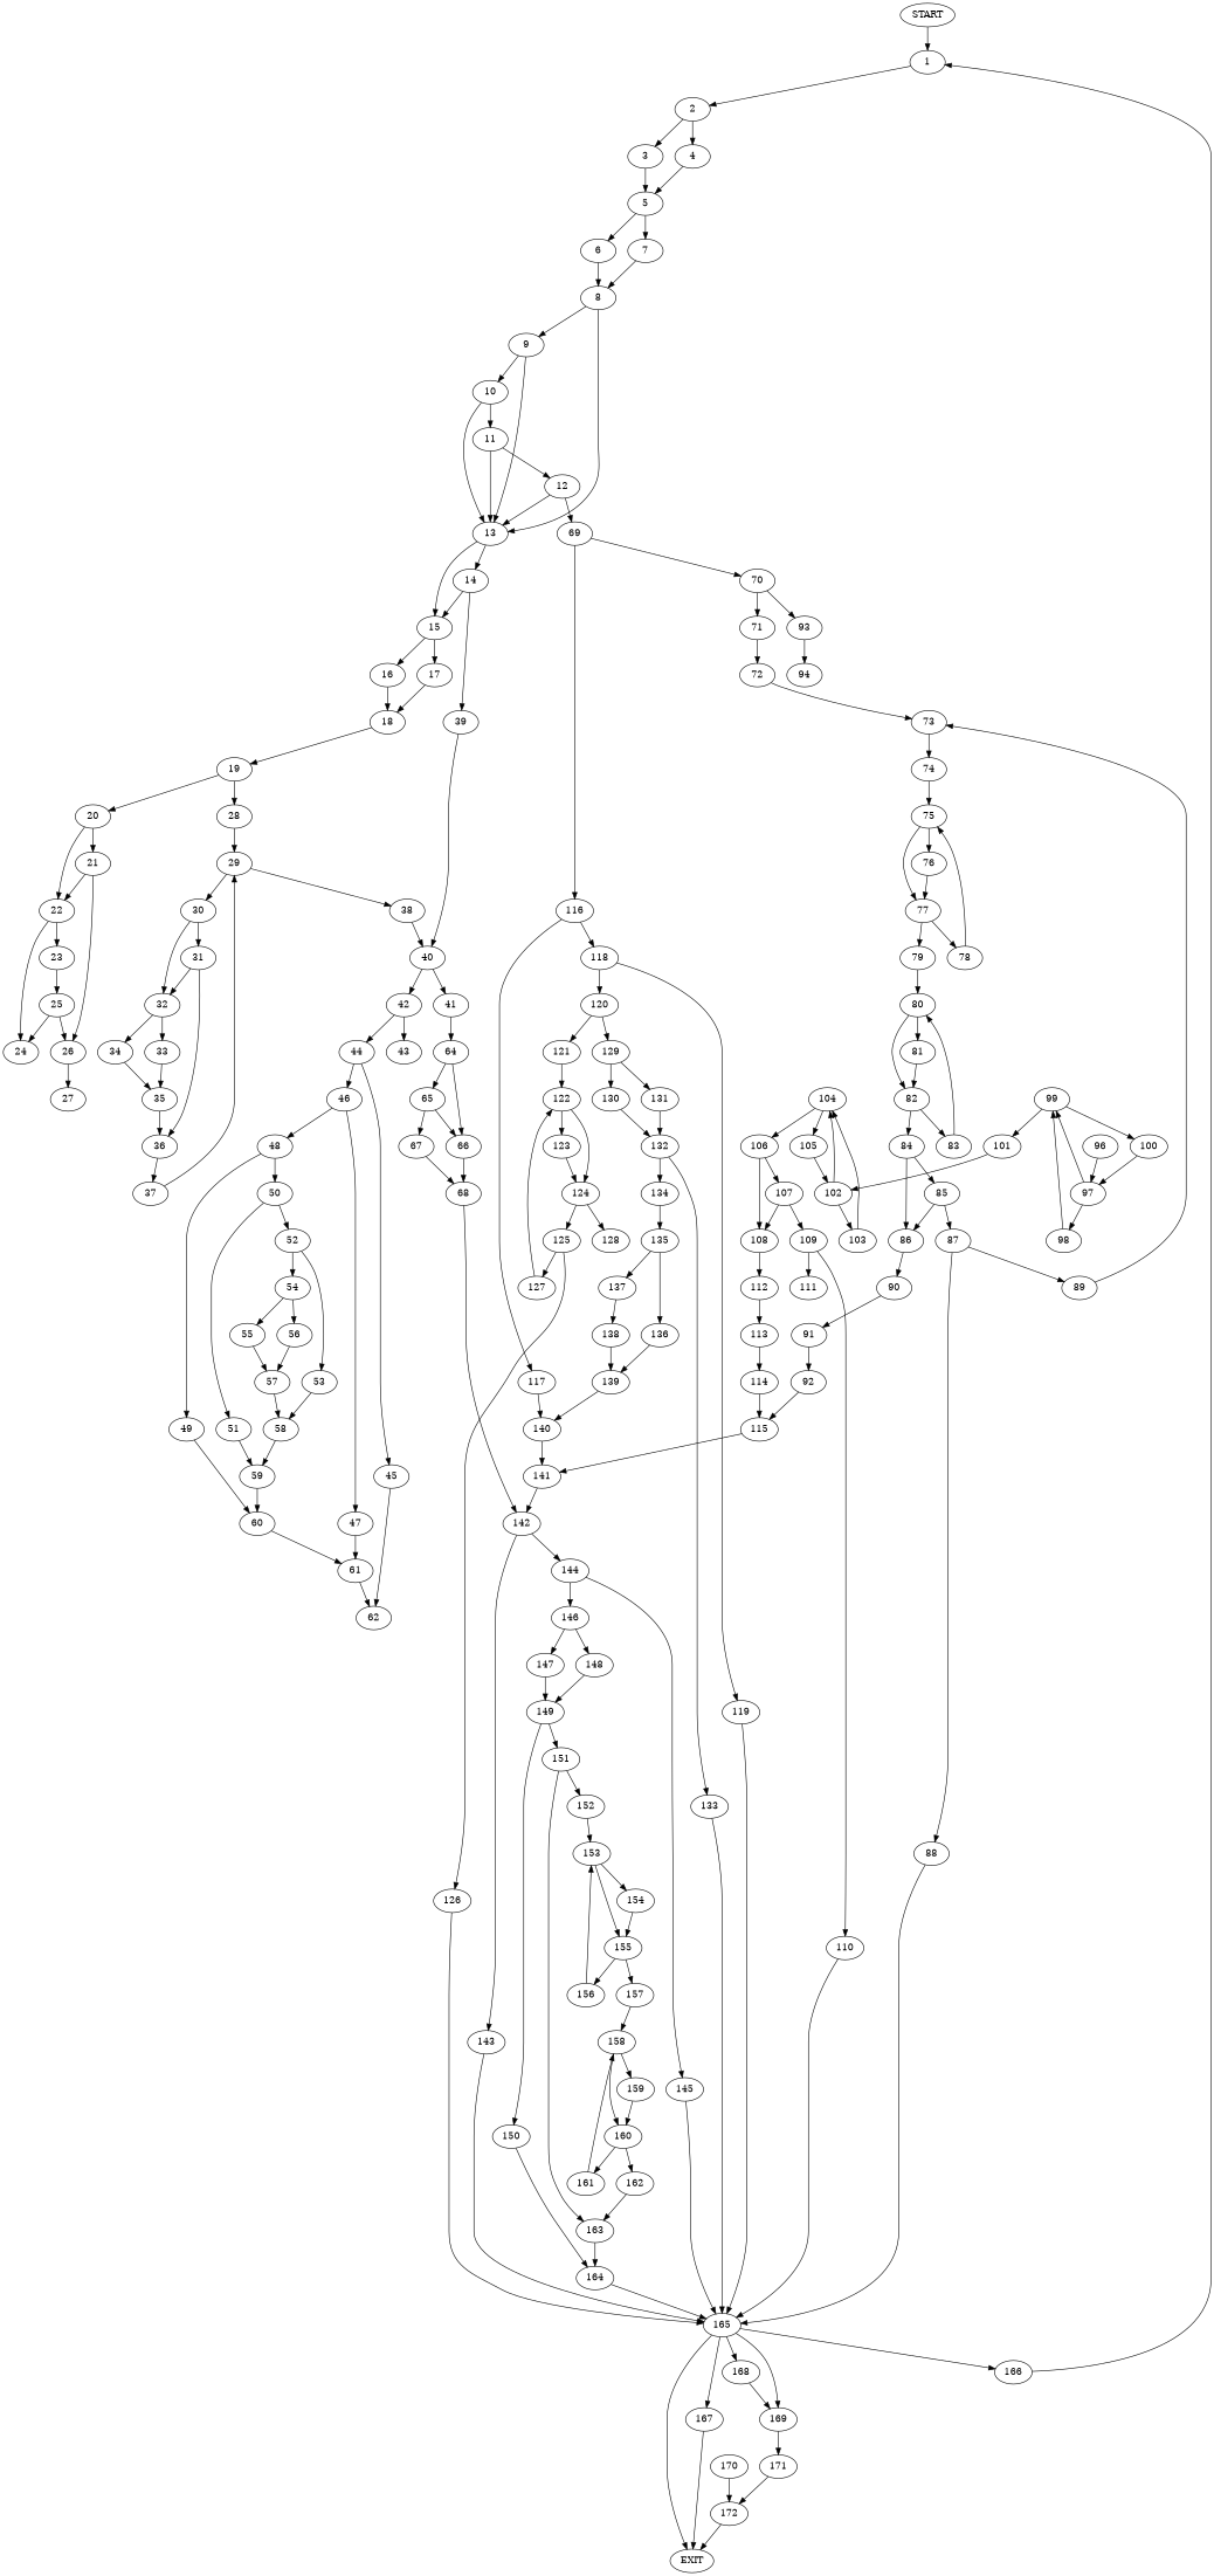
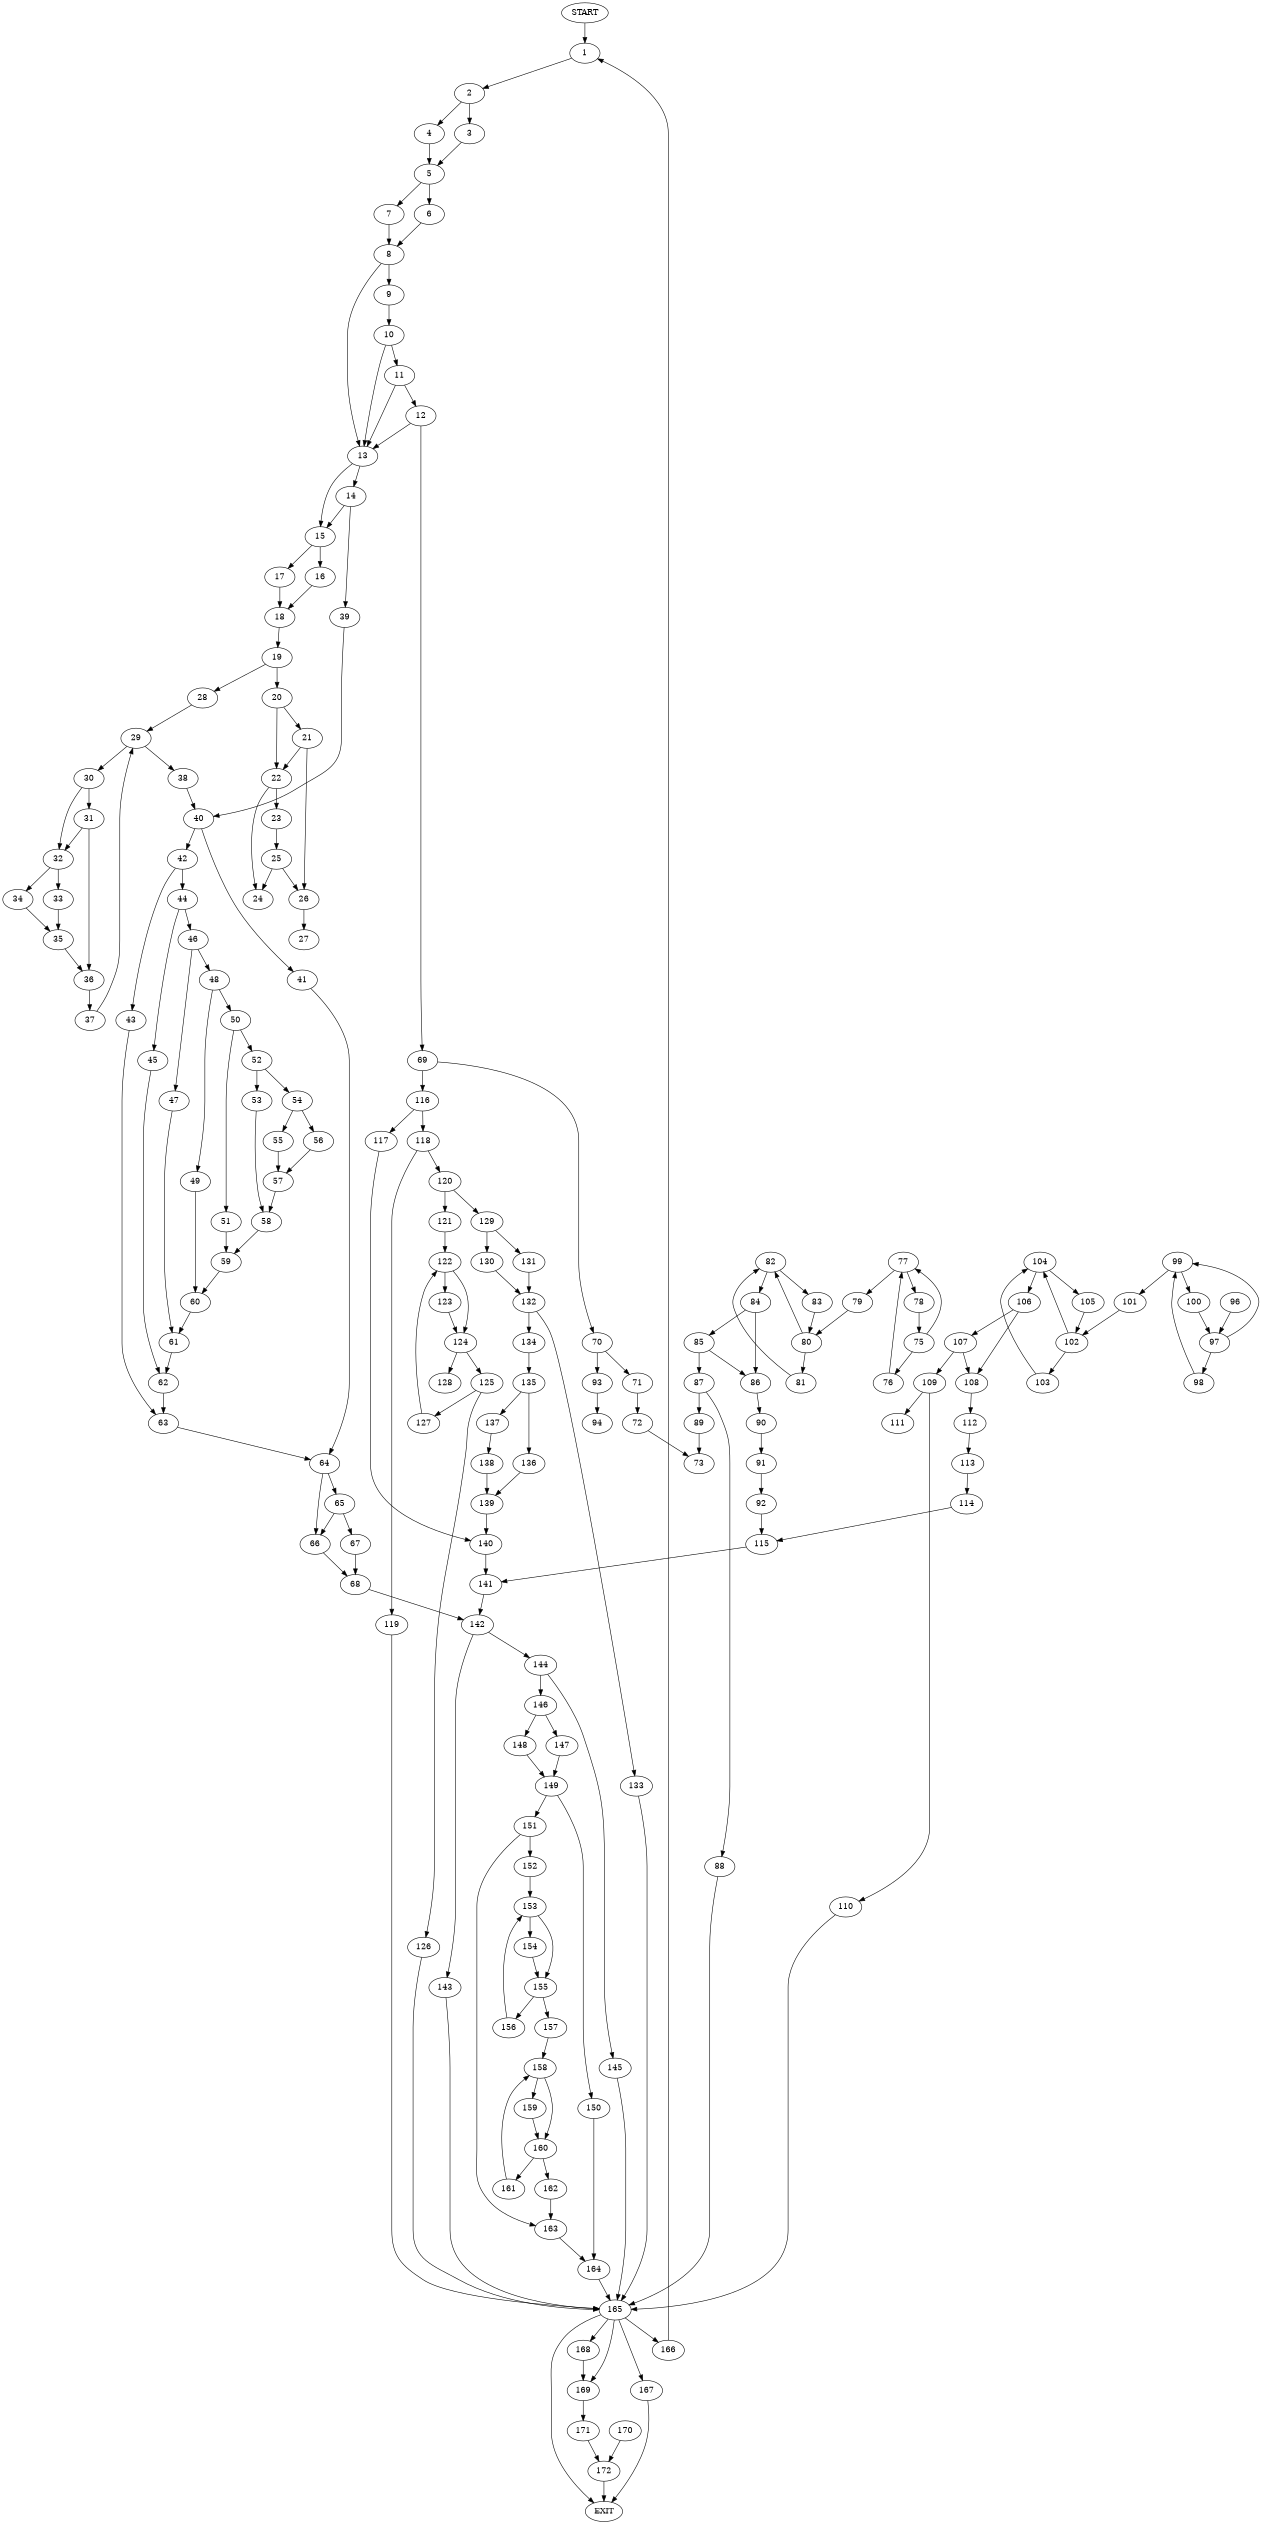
  digraph {
    n1 [label=START]
    1
    2
    3
    4
    5
    6
    7
    8
    9
    13
    10
    14
    15
    11
    12
    69
    70
    116
    39
    16
    17
    40
    18
    19
    20
    28
    21
    22
    29
    26
    23
    24
    27
    25
    30
    38
    31
    32
    36
    33
    34
    37
    35
    41
    42
    64
    43
    44
    65
    66
+   63
    45
    46
    62
    47
    48
    61
    49
    50
    60
    51
    52
    59
    53
    54
    58
    55
    56
    57
    67
    68
    142
    143
    144
    71
    93
    117
    118
    72
    94
    73
-   74
    75
    76
    77
    78
    79
    80
    81
    82
    83
    84
    85
    86
    87
    90
    88
    89
    91
    165
    166
    167
    168
    169
    n106 [label=EXIT]
    92
    115
    141
    96
    97
    98
    99
    100
    101
    102
    103
    104
    105
    106
    107
    108
    109
    112
    110
    111
    113
    114
    140
    119
    120
    121
    129
    122
    130
    131
    123
    124
    125
    128
    126
    127
    135
    136
    137
    132
    133
    134
    139
    138
    145
    146
    147
    148
    149
    150
    151
    164
    152
    163
    153
    154
    155
    156
    157
    158
    159
    160
    161
    162
    171
    170
    172
    n1 -> 1
    1 -> 2
    2 -> 3
    2 -> 4
    3 -> 5
    4 -> 5
    5 -> 6
    5 -> 7
    6 -> 8
    7 -> 8
    8 -> 9
    8 -> 13
-   9 -> 13
    9 -> 10
    13 -> 14
    13 -> 15
    10 -> 13
    10 -> 11
    14 -> 15
    14 -> 39
    15 -> 16
    15 -> 17
    11 -> 13
    11 -> 12
    12 -> 13
    12 -> 69
    69 -> 70
    69 -> 116
    70 -> 71
    70 -> 93
    116 -> 117
    116 -> 118
    39 -> 40
    16 -> 18
    17 -> 18
    40 -> 41
    40 -> 42
    18 -> 19
    19 -> 20
    19 -> 28
    20 -> 21
    20 -> 22
    28 -> 29
    21 -> 22
    21 -> 26
    22 -> 23
    22 -> 24
    29 -> 30
    29 -> 38
    26 -> 27
    23 -> 25
    25 -> 26
    25 -> 24
    30 -> 31
    30 -> 32
    38 -> 40
    31 -> 32
    31 -> 36
    32 -> 33
    32 -> 34
    36 -> 37
    33 -> 35
    34 -> 35
    37 -> 29
    35 -> 36
    41 -> 64
    42 -> 43
    42 -> 44
    64 -> 65
    64 -> 66
+   43 -> 63
    44 -> 45
    44 -> 46
    65 -> 66
    65 -> 67
    66 -> 68
+   63 -> 64
    45 -> 62
    46 -> 47
    46 -> 48
+   62 -> 63
    47 -> 61
    48 -> 49
    48 -> 50
    61 -> 62
    49 -> 60
    50 -> 51
    50 -> 52
    60 -> 61
    51 -> 59
    52 -> 53
    52 -> 54
    59 -> 60
    53 -> 58
    54 -> 55
    54 -> 56
    58 -> 59
    55 -> 57
    56 -> 57
    57 -> 58
    67 -> 68
    68 -> 142
    142 -> 143
    142 -> 144
    143 -> 165
    144 -> 145
    144 -> 146
    71 -> 72
    93 -> 94
    117 -> 140
    118 -> 119
    118 -> 120
    72 -> 73
-   73 -> 74
-   74 -> 75
    75 -> 76
    75 -> 77
    76 -> 77
    77 -> 78
    77 -> 79
    78 -> 75
    79 -> 80
    80 -> 81
    80 -> 82
    81 -> 82
    82 -> 83
    82 -> 84
    83 -> 80
    84 -> 85
    84 -> 86
    85 -> 86
    85 -> 87
    86 -> 90
    87 -> 88
    87 -> 89
    90 -> 91
    88 -> 165
    89 -> 73
    91 -> 92
    165 -> 166
    165 -> 167 [tailport=s2]
    165 -> 168 [tailport=s3]
    165 -> 169 [tailport=s4]
    165 -> n106
    166 -> 1
    167 -> n106
    168 -> 169
    169 -> 171
    92 -> 115
    115 -> 141
    141 -> 142
    96 -> 97
    97 -> 98
    97 -> 99
    98 -> 99
    99 -> 100
    99 -> 101
    100 -> 97
    101 -> 102
    102 -> 103
    102 -> 104
    103 -> 104
    104 -> 105
    104 -> 106
    105 -> 102
    106 -> 107
    106 -> 108
    107 -> 108
    107 -> 109
    108 -> 112
    109 -> 110
    109 -> 111
    112 -> 113
    110 -> 165
    113 -> 114
    114 -> 115
    140 -> 141
    119 -> 165
    120 -> 121
    120 -> 129
    121 -> 122
    129 -> 130
    129 -> 131
    122 -> 123
    122 -> 124
    130 -> 132
    131 -> 132
    123 -> 124
    124 -> 125
    124 -> 128
    125 -> 126
    125 -> 127
    126 -> 165
    127 -> 122
    135 -> 136
    135 -> 137
    136 -> 139
    137 -> 138
    132 -> 133
    132 -> 134
    133 -> 165
    134 -> 135
    139 -> 140
    138 -> 139
    145 -> 165
    146 -> 147
    146 -> 148
    147 -> 149
    148 -> 149
    149 -> 150
    149 -> 151
    150 -> 164
    151 -> 152
    151 -> 163
    164 -> 165
    152 -> 153
    163 -> 164
    153 -> 154
    153 -> 155
    154 -> 155
    155 -> 156
    155 -> 157
    156 -> 153
    157 -> 158
    158 -> 159
    158 -> 160
    159 -> 160
    160 -> 161
    160 -> 162
    161 -> 158
    162 -> 163
    171 -> 172
    170 -> 172
    172 -> n106
  }
